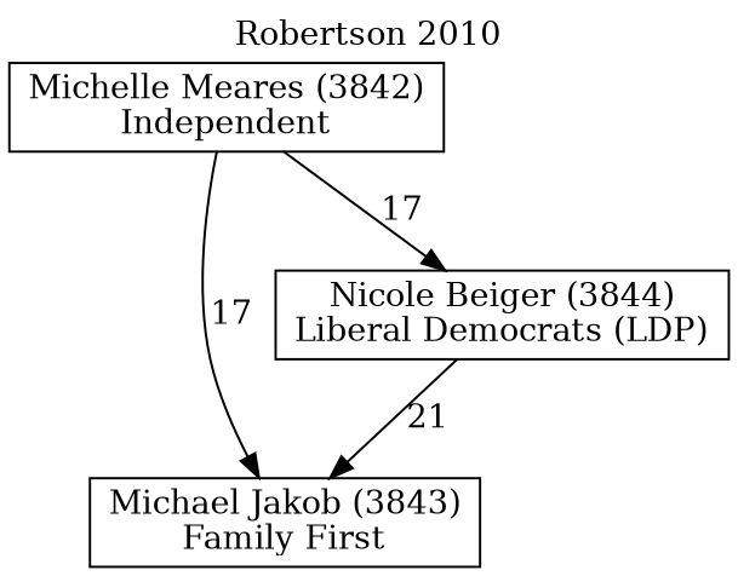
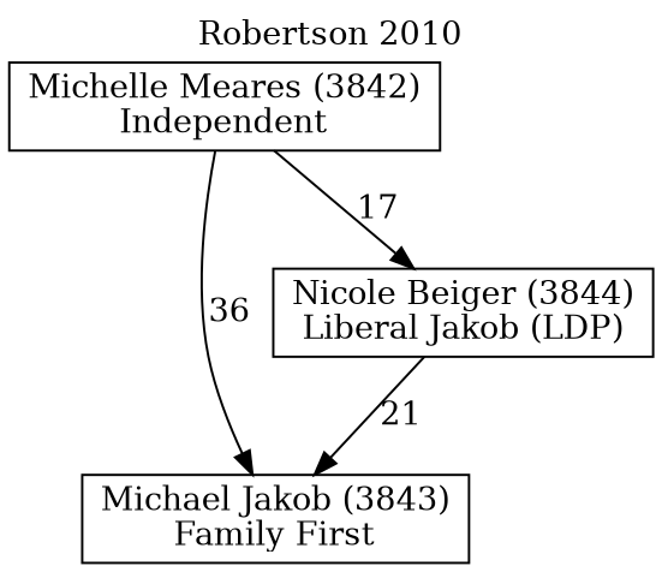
  digraph {
    label="Robertson 2010"
    labelloc=t
    mclimit=10
    node [shape=box]
    n1 [label="Michael Jakob (3843)\nFamily First"]
-   n2 [label="Nicole Beiger (3844)\nLiberal Democrats (LDP)"]
+   n2 [label="Nicole Beiger (3844)\nLiberal Jakob (LDP)"]
    n3 [label="Michelle Meares (3842)\nIndependent"]
    n2 -> n1 [label=21]
-   n3 -> n1 [label=17]
+   n3 -> n1 [label=36]
    n3 -> n2 [label=17]
  }
